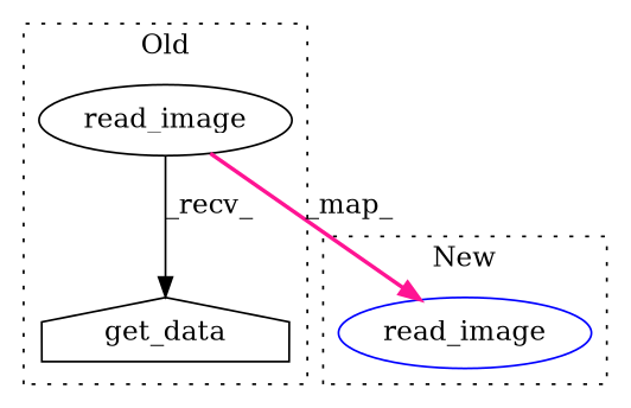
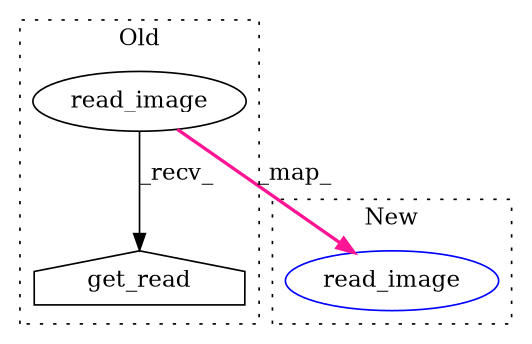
  digraph {
    node [a=32 l="11,1" shape=ellipse color=black]
    n1 [label=read_image s="2934,3007"]
-   n2 [l=10 label=get_data s=3121 shape=house]
+   n2 [l=10 label=get_read s=3121 shape=house]
    n3 [label=read_image s="3004,3077" color=blue]
    subgraph cluster_1 {
      label=Old
      style=dotted
      n1
      n2
    }
    subgraph cluster_2 {
      label=New
      style=dotted
      n3
    }
    n1 -> n2 [label=_recv_ color=black style=solid]
    n1 -> n3 [label=_map_ color=deeppink style=bold]
  }
